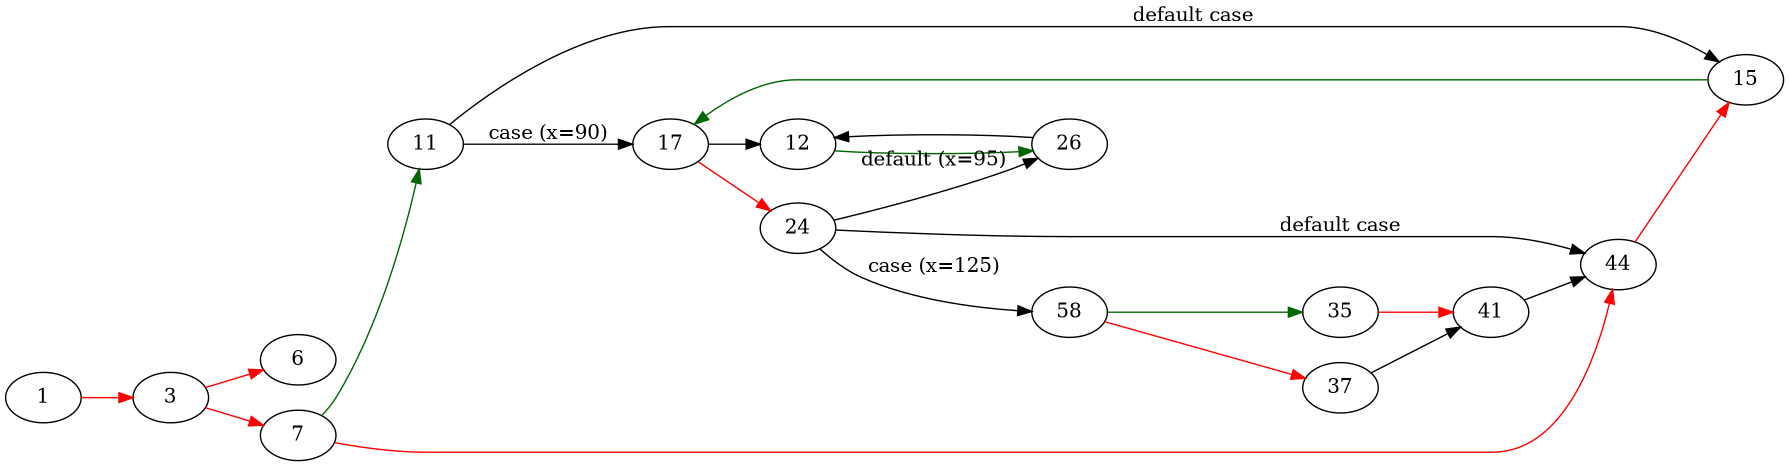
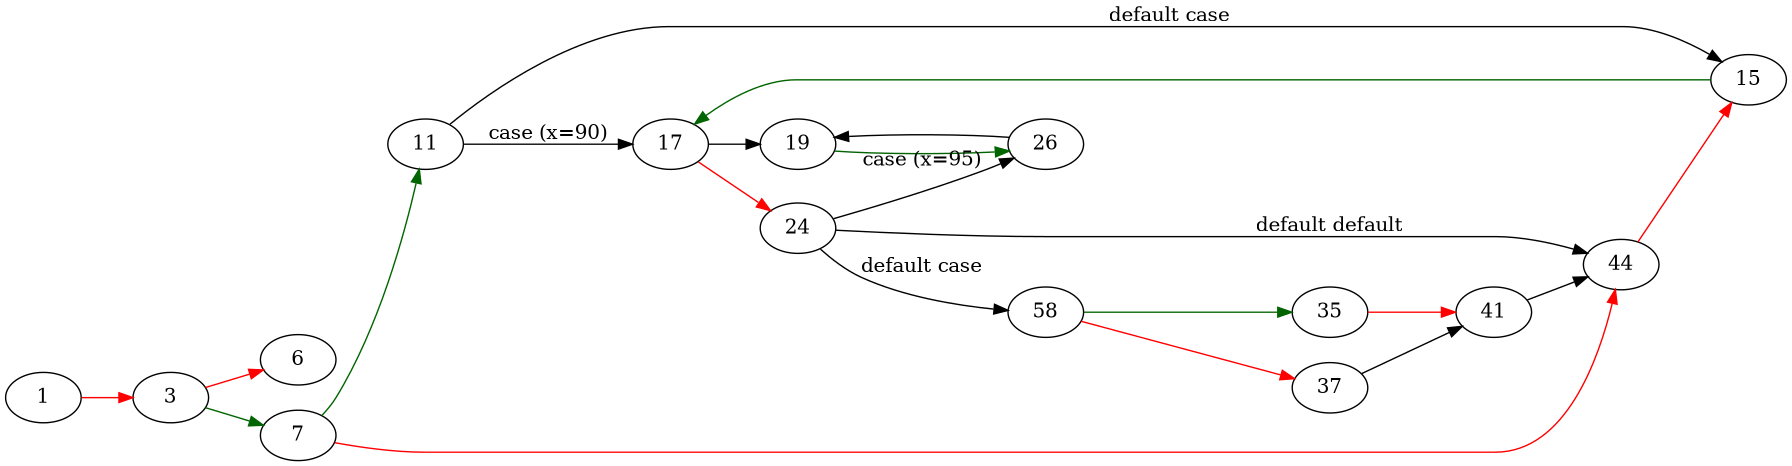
  strict digraph {
    rankdir=LR
    edge [cond=false]
    1 [entry=true]
    3
    6
    7
    11
    44
    17
    15
-   19 [label=12]
+   19
    24
    26
    n12 [label=58]
    35
    37
    41
    1 -> 3 [color=red]
    3 -> 6 [color=red]
-   3 -> 7 [color=red cond=true]
+   3 -> 7 [color=darkgreen cond=true]
    7 -> 11 [color=darkgreen cond=true]
    7 -> 44 [color=red]
    11 -> 17 [cond="case (x=90)" label="case (x=90)"]
    11 -> 15 [cond="default case" label="default case"]
    44 -> 15 [color=red]
    17 -> 19 [cond=""]
    17 -> 24 [color=red]
    15 -> 17 [color=darkgreen cond=true]
    19 -> 26 [color=darkgreen cond=true]
-   24 -> 44 [cond="default case" label="default case"]
-   24 -> 26 [cond="case (x=95)" label="default (x=95)"]
-   24 -> n12 [cond="case (x=125)" label="case (x=125)"]
+   24 -> 44 [cond="default case" label="default default"]
+   24 -> 26 [cond="case (x=95)" label="case (x=95)"]
+   24 -> n12 [cond="case (x=125)" label="default case"]
    26 -> 19 [cond=""]
    n12 -> 35 [color=darkgreen cond=true]
    n12 -> 37 [color=red]
    35 -> 41 [color=red cond=""]
    37 -> 41 [cond=""]
    41 -> 44 [cond=""]
  }
